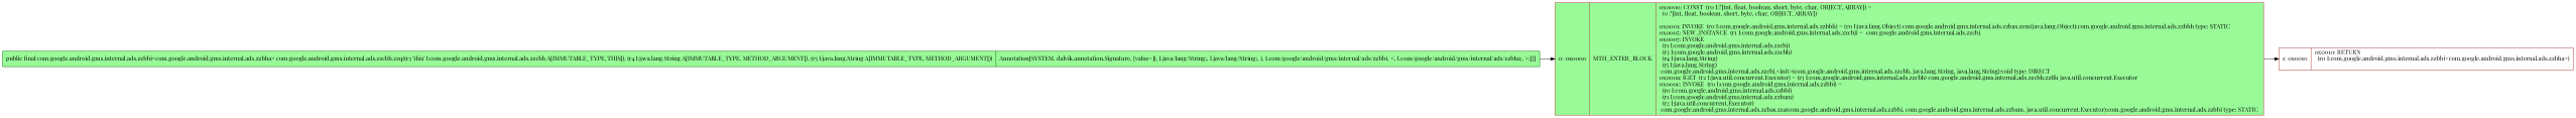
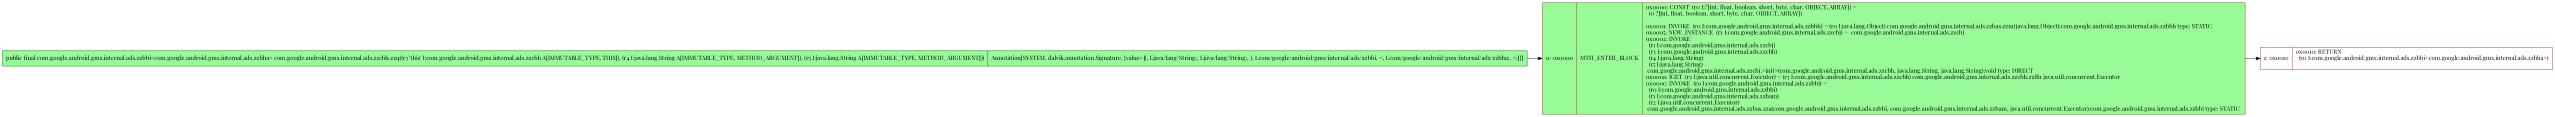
  digraph {
    rankdir=LR
    fontname="Playfair Display"
    node [shape=record style=filled fillcolor=palegreen color=brown fontname="Playfair Display"]
    edge [fontname="Playfair Display"]
-   n1 [label="{0\:\ 0x0000|MTH_ENTER_BLOCK\l|0x0000: CONST  (r0 I:?[int, float, boolean, short, byte, char, OBJECT, ARRAY]) = \l  (0 ?[int, float, boolean, short, byte, char, OBJECT, ARRAY])\l \l0x0001: INVOKE  (r0 I:com.google.android.gms.internal.ads.zzbbh) = (r0 I:java.lang.Object) com.google.android.gms.internal.ads.zzbas.zzm(java.lang.Object):com.google.android.gms.internal.ads.zzbbh type: STATIC \l0x0005: NEW_INSTANCE  (r1 I:com.google.android.gms.internal.ads.zzcbj) =  com.google.android.gms.internal.ads.zzcbj \l0x0007: INVOKE  \l  (r1 I:com.google.android.gms.internal.ads.zzcbj)\l  (r3 I:com.google.android.gms.internal.ads.zzcbh)\l  (r4 I:java.lang.String)\l  (r5 I:java.lang.String)\l com.google.android.gms.internal.ads.zzcbj.\<init\>(com.google.android.gms.internal.ads.zzcbh, java.lang.String, java.lang.String):void type: DIRECT \l0x000a: IGET  (r2 I:java.util.concurrent.Executor) = (r3 I:com.google.android.gms.internal.ads.zzcbh) com.google.android.gms.internal.ads.zzcbh.zzffu java.util.concurrent.Executor \l0x000c: INVOKE  (r0 I:com.google.android.gms.internal.ads.zzbbi) = \l  (r0 I:com.google.android.gms.internal.ads.zzbbi)\l  (r1 I:com.google.android.gms.internal.ads.zzbam)\l  (r2 I:java.util.concurrent.Executor)\l com.google.android.gms.internal.ads.zzbas.zza(com.google.android.gms.internal.ads.zzbbi, com.google.android.gms.internal.ads.zzbam, java.util.concurrent.Executor):com.google.android.gms.internal.ads.zzbbi type: STATIC \l}"]
+   n1 [label="{0\:\ 0x0000|MTH_ENTER_BLOCK\l|0x0000: CONST  (r0 I:?[int, float, boolean, short, byte, char, OBJECT, ARRAY]) = \l  (0 ?[int, float, boolean, short, byte, char, OBJECT, ARRAY])\l \l0x0001: INVOKE  (r0 I:com.google.android.gms.internal.ads.zzbbh) = (r0 I:java.lang.Object) com.google.android.gms.internal.ads.zzbas.zzm(java.lang.Object):com.google.android.gms.internal.ads.zzbbh type: STATIC \l0x0005: NEW_INSTANCE  (r1 I:com.google.android.gms.internal.ads.zzcbj) =  com.google.android.gms.internal.ads.zzcbj \l0x0002: INVOKE  \l  (r1 I:com.google.android.gms.internal.ads.zzcbj)\l  (r3 I:com.google.android.gms.internal.ads.zzcbh)\l  (r4 I:java.lang.String)\l  (r5 I:java.lang.String)\l com.google.android.gms.internal.ads.zzcbj.\<init\>(com.google.android.gms.internal.ads.zzcbh, java.lang.String, java.lang.String):void type: DIRECT \l0x000a: IGET  (r2 I:java.util.concurrent.Executor) = (r3 I:com.google.android.gms.internal.ads.zzcbh) com.google.android.gms.internal.ads.zzcbh.zzffu java.util.concurrent.Executor \l0x000c: INVOKE  (r0 I:com.google.android.gms.internal.ads.zzbbi) = \l  (r0 I:com.google.android.gms.internal.ads.zzbbi)\l  (r1 I:com.google.android.gms.internal.ads.zzbam)\l  (r2 I:java.util.concurrent.Executor)\l com.google.android.gms.internal.ads.zzbas.zza(com.google.android.gms.internal.ads.zzbbi, com.google.android.gms.internal.ads.zzbam, java.util.concurrent.Executor):com.google.android.gms.internal.ads.zzbbi type: STATIC \l}"]
    n2 [label="{1\:\ 0x0010|0x0010: RETURN  \l  (r0 I:com.google.android.gms.internal.ads.zzbbi\<com.google.android.gms.internal.ads.zzbha\>)\l \l}" fillcolor=white]
    n3 [label="{public final com.google.android.gms.internal.ads.zzbbi\<com.google.android.gms.internal.ads.zzbha\> com.google.android.gms.internal.ads.zzcbh.zzq((r3 'this' I:com.google.android.gms.internal.ads.zzcbh A[IMMUTABLE_TYPE, THIS]), (r4 I:java.lang.String A[IMMUTABLE_TYPE, METHOD_ARGUMENT]), (r5 I:java.lang.String A[IMMUTABLE_TYPE, METHOD_ARGUMENT]))  | Annotation[SYSTEM, dalvik.annotation.Signature, \{value=[(, Ljava\/lang\/String;, Ljava\/lang\/String;, ), Lcom\/google\/android\/gms\/internal\/ads\/zzbbi, \<, Lcom\/google\/android\/gms\/internal\/ads\/zzbha;, \>;]\}]\l}" color=darkgreen]
    n1 -> n2
    n3 -> n1
  }
